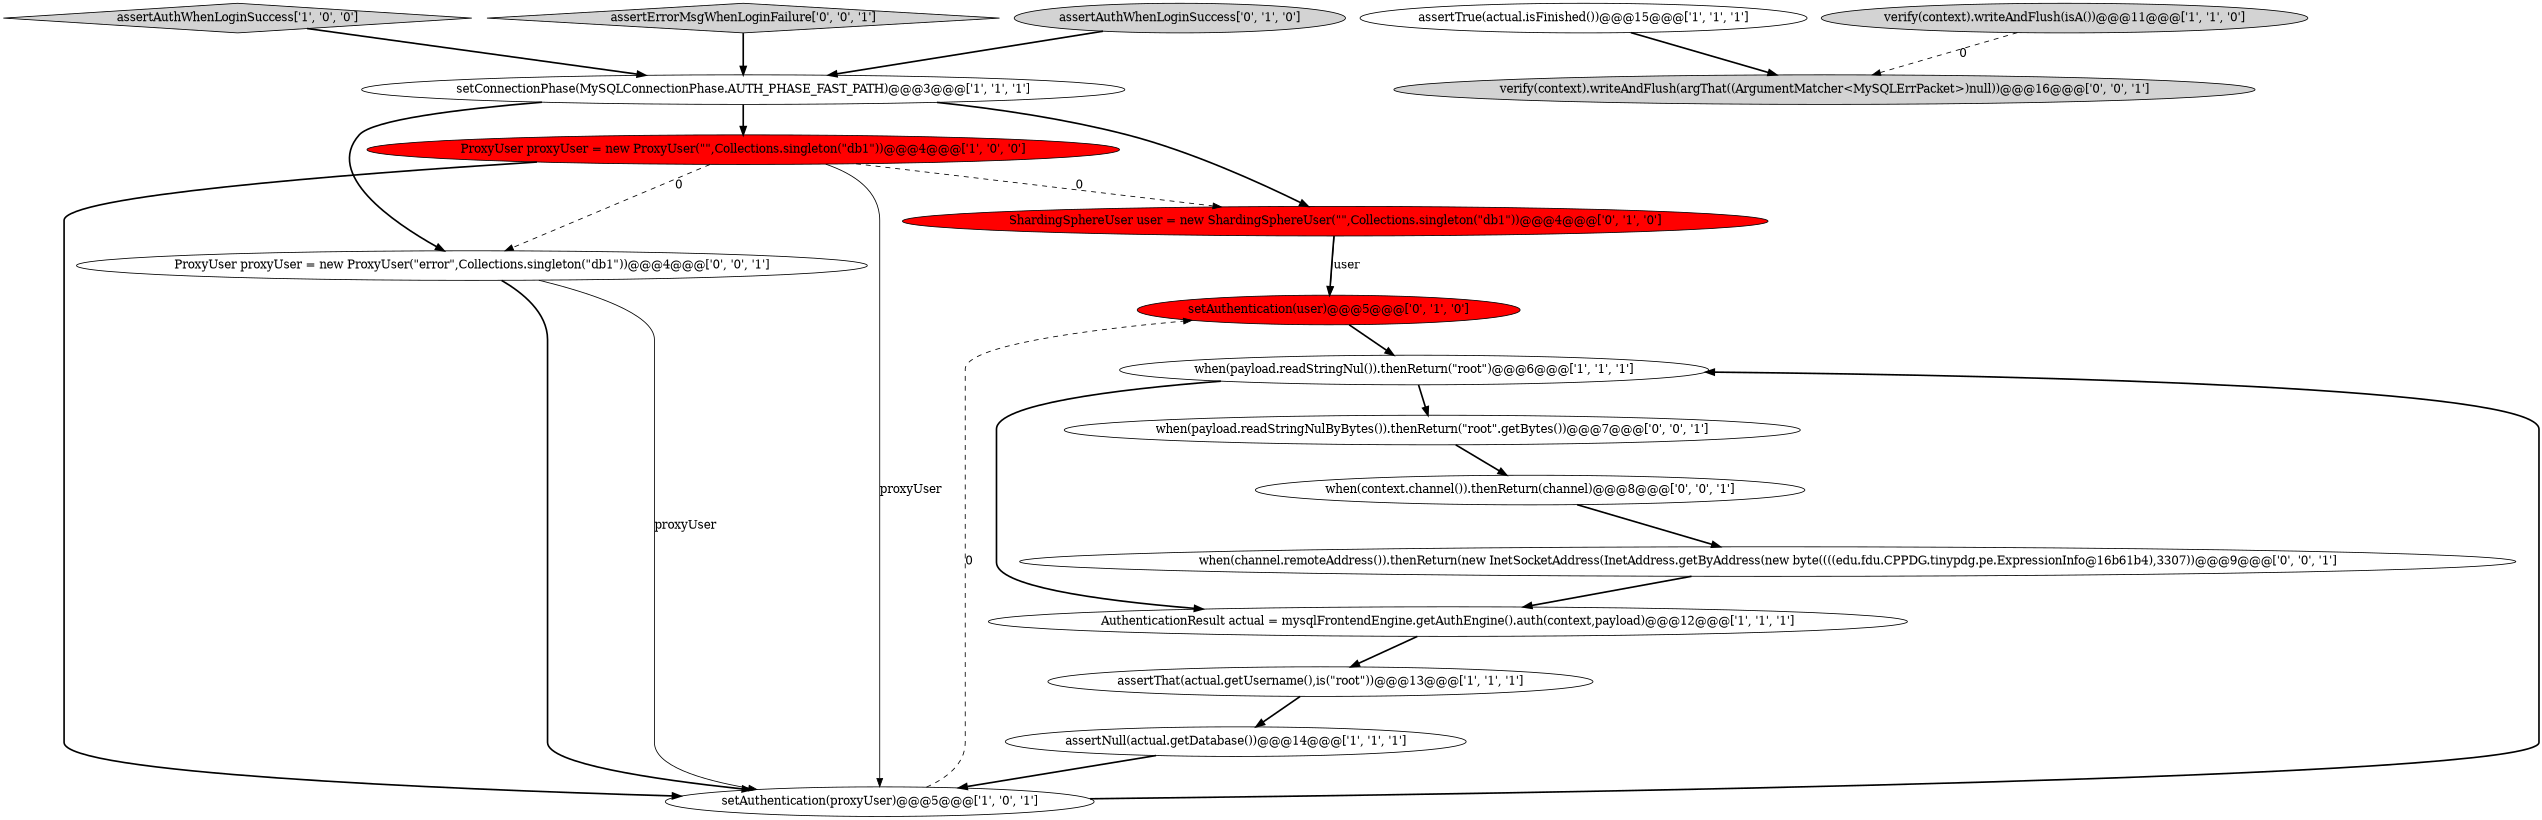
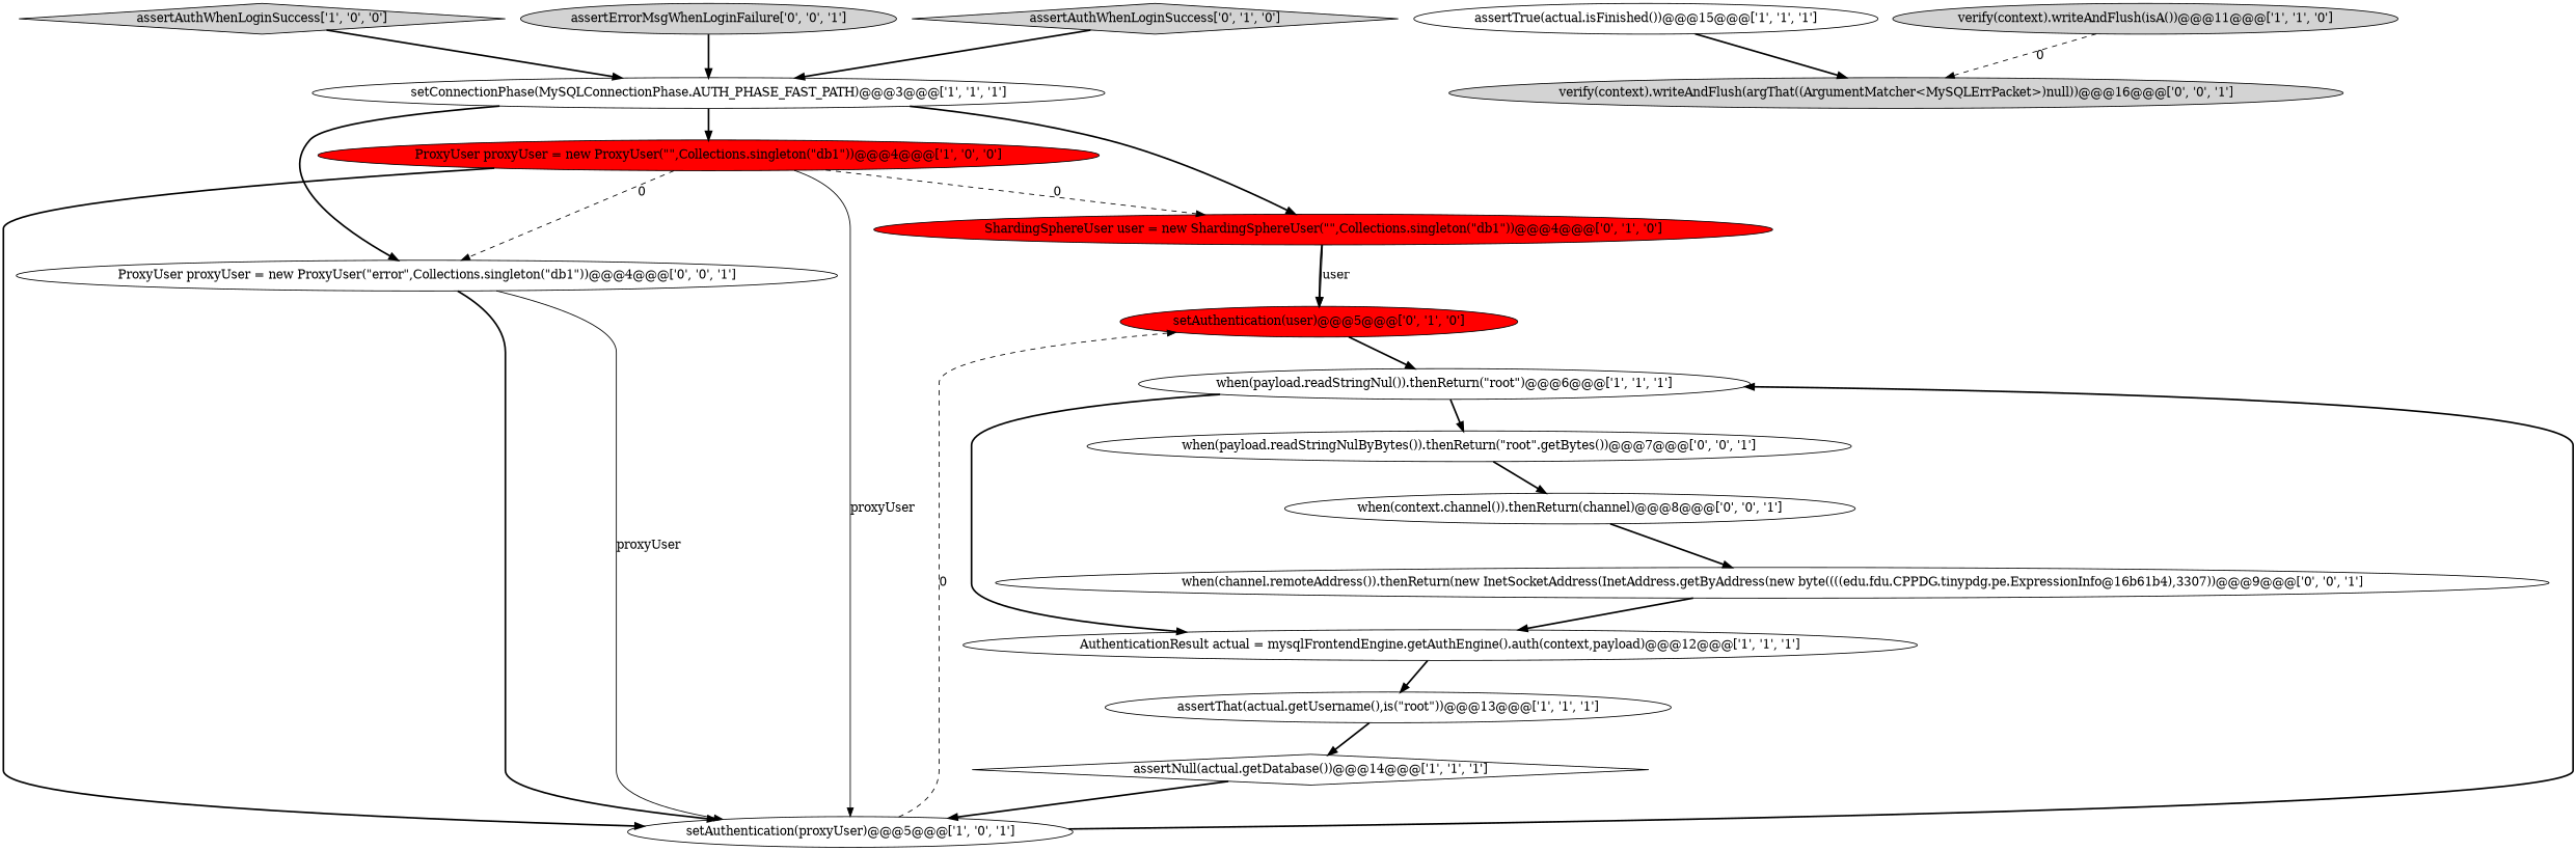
  digraph {
    node [fillcolor=white shape=ellipse style=filled]
    edge [style=bold]
    n1 [fillcolor=red label="setAuthentication(user)@@@5@@@['0', '1', '0']"]
    n2 [label="when(payload.readStringNul()).thenReturn(\"root\")@@@6@@@['1', '1', '1']"]
    n3 [label="AuthenticationResult actual = mysqlFrontendEngine.getAuthEngine().auth(context,payload)@@@12@@@['1', '1', '1']"]
    n4 [label="when(payload.readStringNulByBytes()).thenReturn(\"root\".getBytes())@@@7@@@['0', '0', '1']"]
    n5 [label="assertTrue(actual.isFinished())@@@15@@@['1', '1', '1']"]
    n6 [fillcolor=lightgray label="verify(context).writeAndFlush(argThat((ArgumentMatcher<MySQLErrPacket>)null))@@@16@@@['0', '0', '1']"]
    n7 [fillcolor=lightgray label="verify(context).writeAndFlush(isA())@@@11@@@['1', '1', '0']"]
    n8 [fillcolor=lightgray label="assertAuthWhenLoginSuccess['1', '0', '0']" shape=diamond]
    n9 [label="setConnectionPhase(MySQLConnectionPhase.AUTH_PHASE_FAST_PATH)@@@3@@@['1', '1', '1']"]
    n10 [fillcolor=red label="ShardingSphereUser user = new ShardingSphereUser(\"\",Collections.singleton(\"db1\"))@@@4@@@['0', '1', '0']"]
    n11 [fillcolor=red label="ProxyUser proxyUser = new ProxyUser(\"\",Collections.singleton(\"db1\"))@@@4@@@['1', '0', '0']"]
    n12 [label="ProxyUser proxyUser = new ProxyUser(\"error\",Collections.singleton(\"db1\"))@@@4@@@['0', '0', '1']"]
    n13 [label="setAuthentication(proxyUser)@@@5@@@['1', '0', '1']"]
    n14 [label="when(channel.remoteAddress()).thenReturn(new InetSocketAddress(InetAddress.getByAddress(new byte((((edu.fdu.CPPDG.tinypdg.pe.ExpressionInfo@16b61b4),3307))@@@9@@@['0', '0', '1']"]
    n15 [label="assertThat(actual.getUsername(),is(\"root\"))@@@13@@@['1', '1', '1']"]
-   n16 [label="assertNull(actual.getDatabase())@@@14@@@['1', '1', '1']"]
+   n16 [label="assertNull(actual.getDatabase())@@@14@@@['1', '1', '1']" shape=diamond]
    n17 [label="when(context.channel()).thenReturn(channel)@@@8@@@['0', '0', '1']"]
-   n18 [fillcolor=lightgray label="assertErrorMsgWhenLoginFailure['0', '0', '1']" shape=diamond]
-   n19 [fillcolor=lightgray label="assertAuthWhenLoginSuccess['0', '1', '0']"]
+   n18 [fillcolor=lightgray label="assertErrorMsgWhenLoginFailure['0', '0', '1']"]
+   n19 [fillcolor=lightgray label="assertAuthWhenLoginSuccess['0', '1', '0']" shape=diamond]
    n1 -> n2
    n2 -> n3
    n2 -> n4
    n3 -> n15
    n4 -> n17
    n5 -> n6
    n7 -> n6 [label=0 style=dashed]
    n8 -> n9
    n9 -> n10
    n9 -> n11
    n9 -> n12
    n10 -> n1
    n10 -> n1 [label=user style=solid]
    n11 -> n10 [label=0 style=dashed]
    n11 -> n12 [label=0 style=dashed]
    n11 -> n13
    n11 -> n13 [label=proxyUser style=solid]
    n12 -> n13 [label=proxyUser style=solid]
    n12 -> n13
    n13 -> n1 [label=0 style=dashed]
    n13 -> n2
    n14 -> n3
    n15 -> n16
    n16 -> n13
    n17 -> n14
    n18 -> n9
    n19 -> n9
  }
